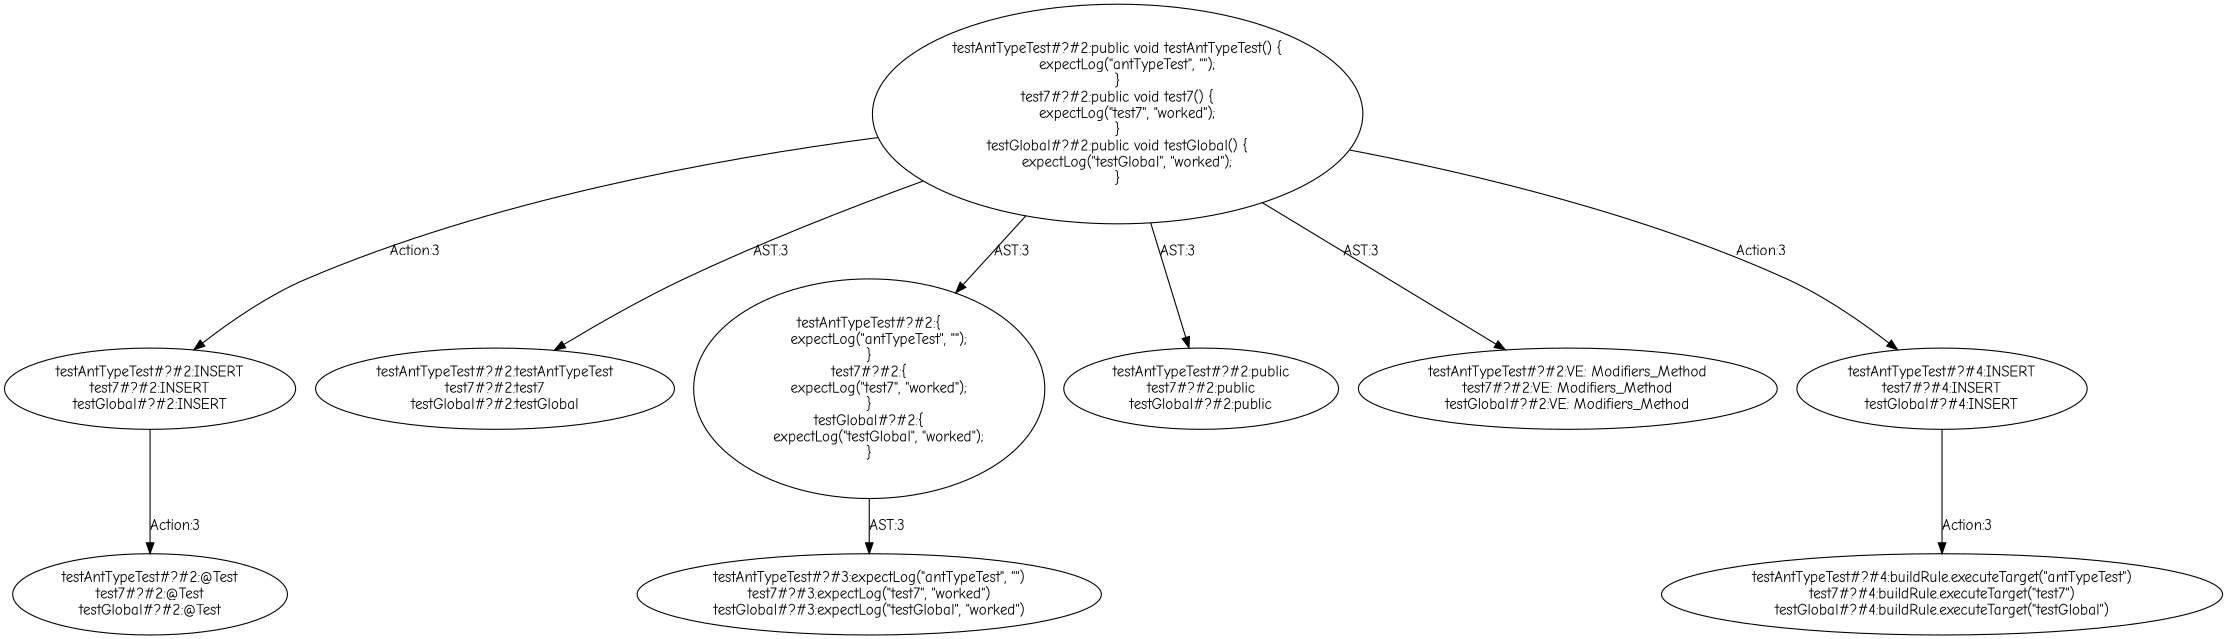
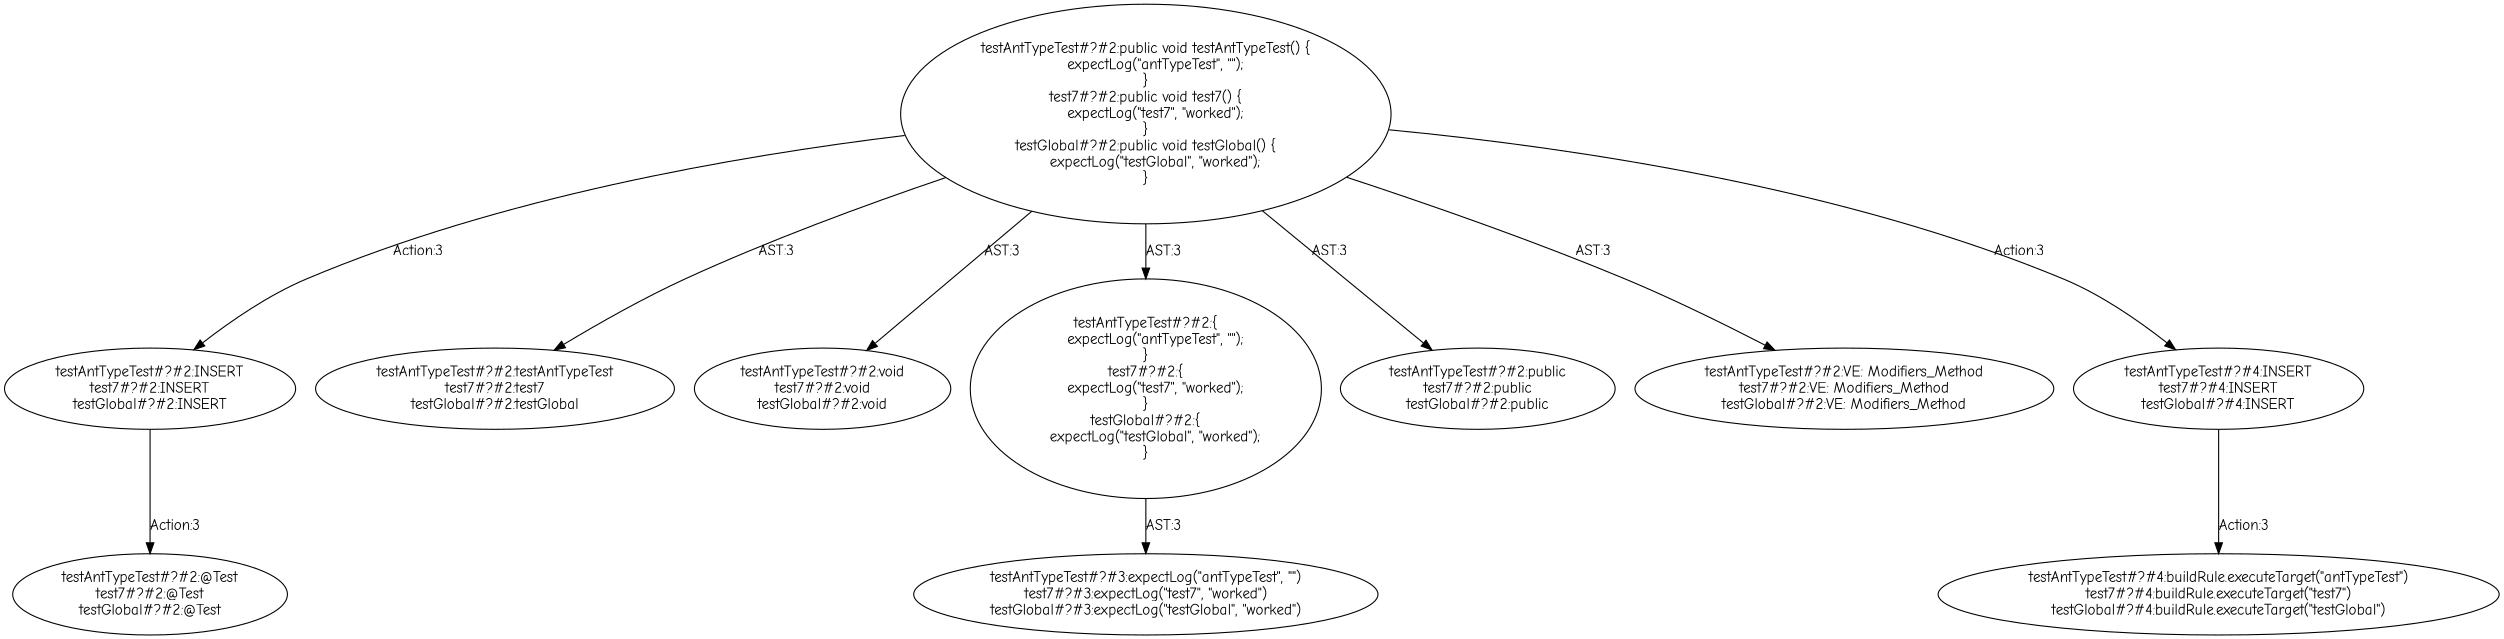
  digraph {
    fontname="Comic Neue"
    node [shape=ellipse fontname="Comic Neue"]
    edge [fontname="Comic Neue"]
    n1 [label="testAntTypeTest#?#2:INSERT\ntest7#?#2:INSERT\ntestGlobal#?#2:INSERT"]
    n2 [label="testAntTypeTest#?#2:@Test\ntest7#?#2:@Test\ntestGlobal#?#2:@Test"]
    n3 [label="testAntTypeTest#?#2:public void testAntTypeTest() \{\n    expectLog(\"antTypeTest\", \"\");\n\}\ntest7#?#2:public void test7() \{\n    expectLog(\"test7\", \"worked\");\n\}\ntestGlobal#?#2:public void testGlobal() \{\n    expectLog(\"testGlobal\", \"worked\");\n\}"]
    n4 [label="testAntTypeTest#?#2:testAntTypeTest\ntest7#?#2:test7\ntestGlobal#?#2:testGlobal"]
+   n5 [label="testAntTypeTest#?#2:void\ntest7#?#2:void\ntestGlobal#?#2:void"]
    n6 [label="testAntTypeTest#?#2:\{\n    expectLog(\"antTypeTest\", \"\");\n\}\ntest7#?#2:\{\n    expectLog(\"test7\", \"worked\");\n\}\ntestGlobal#?#2:\{\n    expectLog(\"testGlobal\", \"worked\");\n\}"]
    n7 [label="testAntTypeTest#?#2:public\ntest7#?#2:public\ntestGlobal#?#2:public"]
    n8 [label="testAntTypeTest#?#2:VE: Modifiers_Method\ntest7#?#2:VE: Modifiers_Method\ntestGlobal#?#2:VE: Modifiers_Method"]
    n9 [label="testAntTypeTest#?#4:INSERT\ntest7#?#4:INSERT\ntestGlobal#?#4:INSERT"]
    n10 [label="testAntTypeTest#?#3:expectLog(\"antTypeTest\", \"\")\ntest7#?#3:expectLog(\"test7\", \"worked\")\ntestGlobal#?#3:expectLog(\"testGlobal\", \"worked\")"]
    n11 [label="testAntTypeTest#?#4:buildRule.executeTarget(\"antTypeTest\")\ntest7#?#4:buildRule.executeTarget(\"test7\")\ntestGlobal#?#4:buildRule.executeTarget(\"testGlobal\")"]
    n1 -> n2 [label="Action:3"]
    n3 -> n1 [label="Action:3"]
    n3 -> n4 [label="AST:3"]
+   n3 -> n5 [label="AST:3"]
    n3 -> n6 [label="AST:3"]
    n3 -> n7 [label="AST:3"]
    n3 -> n8 [label="AST:3"]
    n3 -> n9 [label="Action:3"]
    n6 -> n10 [label="AST:3"]
    n9 -> n11 [label="Action:3"]
  }
